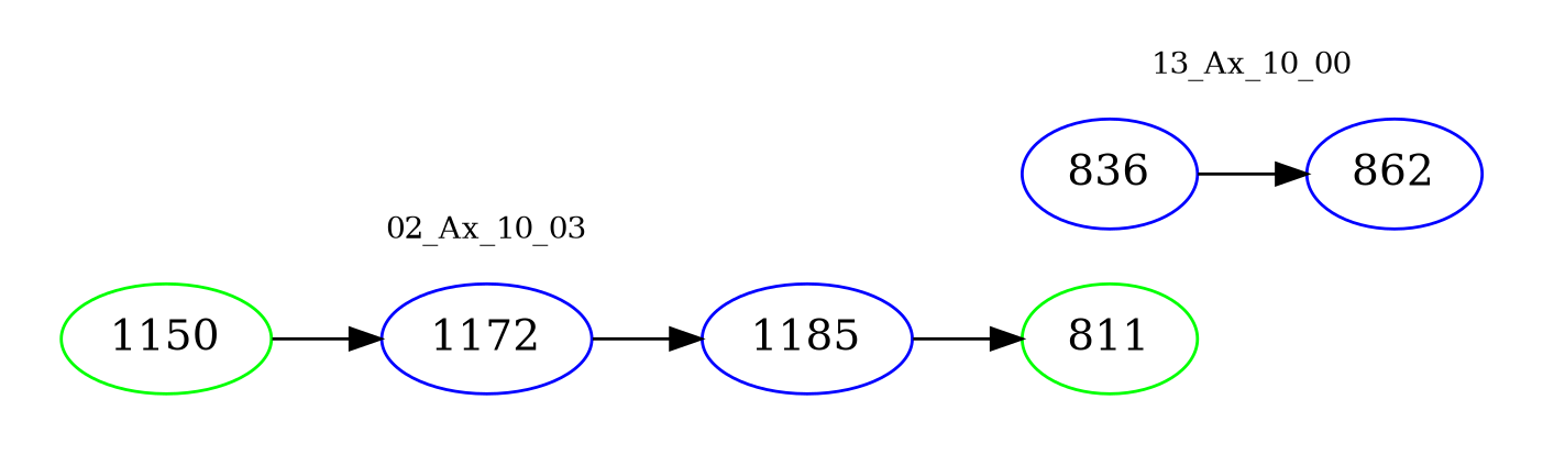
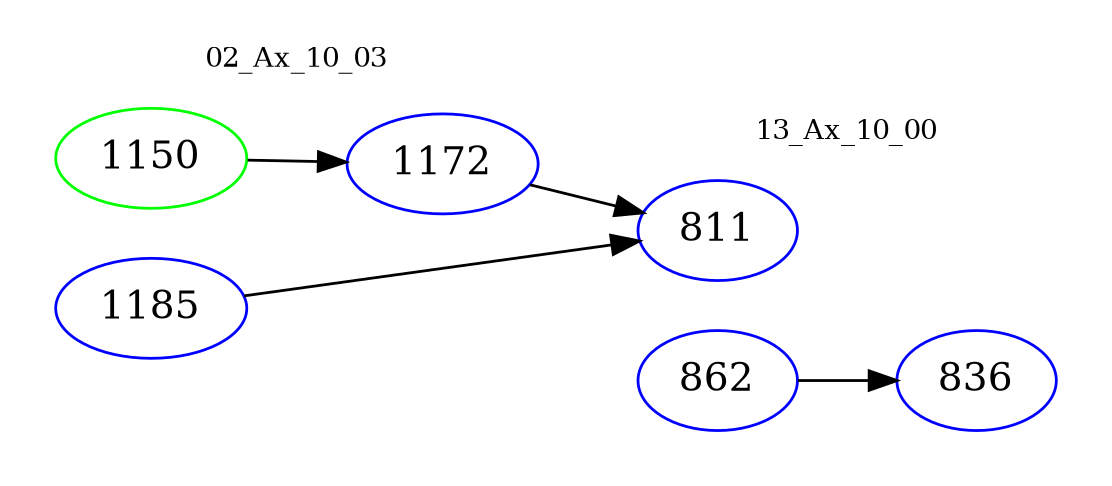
  digraph {
    rankdir=LR
    node [color=blue]
    edge [color=black]
    n1 [label=1172]
    n2 [color=green label=1150]
    n3 [label=1185]
    n4 [label=836]
-   n5 [color=green label=811]
+   n5 [label=811]
    n6 [label=862]
    subgraph cluster_1 {
      color=white
      fontsize=10
      label="02_Ax_10_03"
      n1
      n2
      n3
    }
    subgraph cluster_2 {
      color=white
      fontsize=10
      label="13_Ax_10_00"
      n4
      n5
      n6
    }
-   n1 -> n3
+   n1 -> n5
    n2 -> n1
    n3 -> n5
-   n4 -> n6
+   n6 -> n4
  }
